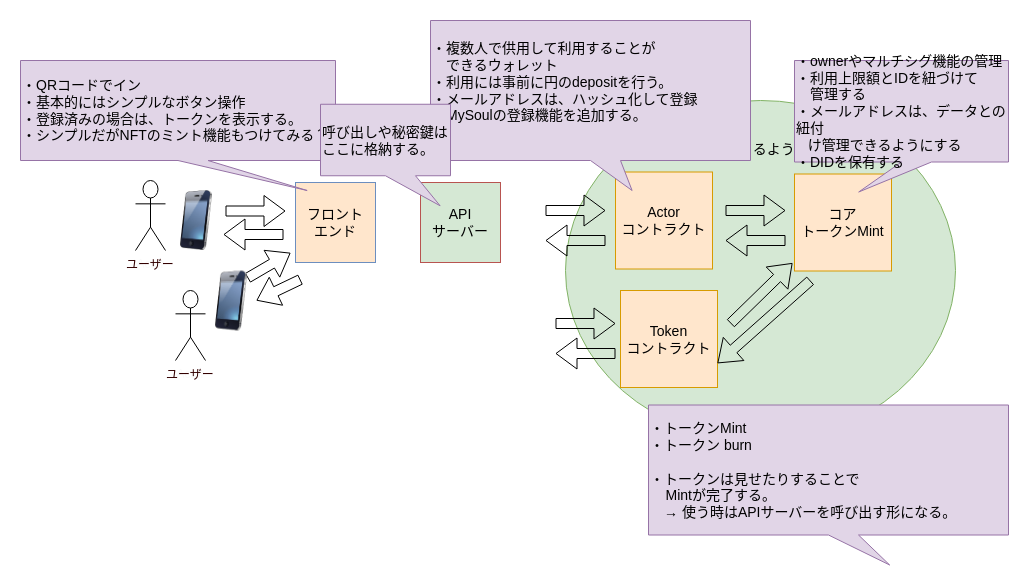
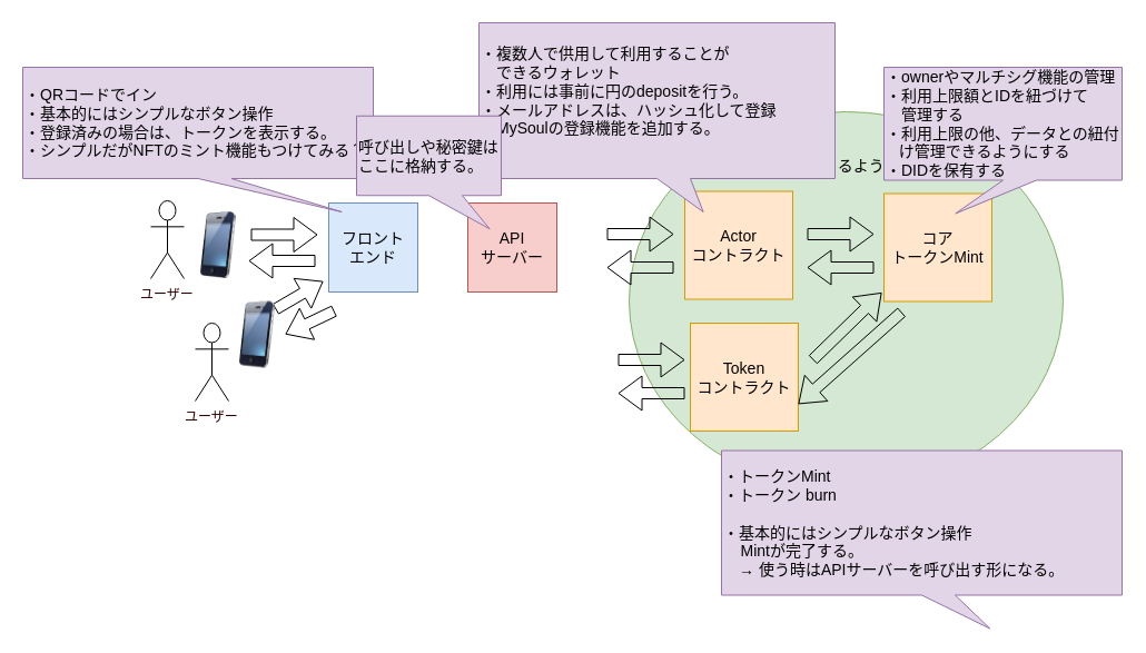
  <mxCell id="0" />
  <mxCell id="1" parent="0" />
  <mxCell id="2" value="Actor" style="shape=umlActor;verticalLabelPosition=bottom;verticalAlign=top;html=1;outlineConnect=0;fontColor=#FAFAFA;" parent="1" vertex="1"><mxGeometry x="135" y="180" width="30" height="70" as="geometry" /></mxCell>
  <mxCell id="3" value="ユーザー" style="text;html=1;strokeColor=none;fillColor=none;align=center;verticalAlign=middle;whiteSpace=wrap;rounded=0;fontColor=#330000;" parent="1" vertex="1"><mxGeometry x="120" y="250" width="60" height="30" as="geometry" /></mxCell>
  <mxCell id="4" value="" style="image;html=1;image=img/lib/clip_art/telecommunication/iPhone_128x128.png;fontColor=#330000;flipH=1;" parent="1" vertex="1"><mxGeometry x="165" y="190" width="60" height="60" as="geometry" /></mxCell>
  <mxCell id="5" value="" style="shape=flexArrow;endArrow=classic;html=1;rounded=0;fontColor=#330000;width=10;endSize=6.67;" parent="1" edge="1"><mxGeometry width="50" height="50" relative="1" as="geometry"><mxPoint x="225" y="210.5" as="sourcePoint" /><mxPoint x="285" y="210.5" as="targetPoint" /><Array as="points"><mxPoint x="225" y="210.5" /></Array></mxGeometry></mxCell>
- <mxCell id="6" value="フロント&lt;br&gt;エンド" style="whiteSpace=wrap;html=1;aspect=fixed;fontSize=14;fillColor=#ffe6cc;strokeColor=#6c8ebf;" parent="1" vertex="1"><mxGeometry x="295" y="182" width="80" height="80" as="geometry" /></mxCell>
+ <mxCell id="6" value="フロント&lt;br&gt;エンド" style="whiteSpace=wrap;html=1;aspect=fixed;fontSize=14;fillColor=#dae8fc;strokeColor=#6c8ebf;" parent="1" vertex="1"><mxGeometry x="295" y="182" width="80" height="80" as="geometry" /></mxCell>
  <mxCell id="7" value="&lt;br&gt;&lt;br&gt;け管理できるようにする" style="ellipse;whiteSpace=wrap;html=1;fontSize=14;fillColor=#d5e8d4;strokeColor=#82b366;verticalAlign=top;" parent="1" vertex="1"><mxGeometry x="565" y="100" width="390" height="340" as="geometry" /></mxCell>
  <mxCell id="8" value="Actor&lt;br&gt;コントラクト" style="whiteSpace=wrap;html=1;aspect=fixed;fontSize=14;fillColor=#ffe6cc;strokeColor=#d79b00;" parent="1" vertex="1"><mxGeometry x="615" y="171.5" width="97" height="97" as="geometry" /></mxCell>
  <mxCell id="9" value="コア&lt;br&gt;トークンMint" style="whiteSpace=wrap;html=1;aspect=fixed;fontSize=14;fillColor=#ffe6cc;strokeColor=#d79b00;" parent="1" vertex="1"><mxGeometry x="794" y="173.5" width="97" height="97" as="geometry" /></mxCell>
  <mxCell id="10" value="" style="shape=flexArrow;endArrow=classic;html=1;rounded=0;fontColor=#330000;width=10;endSize=6.67;" parent="1" edge="1"><mxGeometry width="50" height="50" relative="1" as="geometry"><mxPoint x="545" y="210" as="sourcePoint" /><mxPoint x="605" y="210" as="targetPoint" /><Array as="points"><mxPoint x="545" y="210" /></Array></mxGeometry></mxCell>
  <mxCell id="11" value="" style="shape=flexArrow;endArrow=classic;html=1;rounded=0;fontColor=#330000;width=10;endSize=6.67;" parent="1" edge="1"><mxGeometry width="50" height="50" relative="1" as="geometry"><mxPoint x="725" y="210" as="sourcePoint" /><mxPoint x="785" y="210" as="targetPoint" /><Array as="points"><mxPoint x="725" y="210" /></Array></mxGeometry></mxCell>
  <mxCell id="12" value="" style="shape=flexArrow;endArrow=classic;html=1;rounded=0;fontColor=#330000;width=10;endSize=6.67;" parent="1" edge="1"><mxGeometry width="50" height="50" relative="1" as="geometry"><mxPoint x="605" y="240" as="sourcePoint" /><mxPoint x="545" y="240" as="targetPoint" /><Array as="points"><mxPoint x="605" y="240" /></Array></mxGeometry></mxCell>
  <mxCell id="13" value="" style="shape=flexArrow;endArrow=classic;html=1;rounded=0;fontColor=#330000;width=10;endSize=6.67;" parent="1" edge="1"><mxGeometry width="50" height="50" relative="1" as="geometry"><mxPoint x="785" y="240" as="sourcePoint" /><mxPoint x="725" y="240" as="targetPoint" /><Array as="points"><mxPoint x="785" y="240" /></Array></mxGeometry></mxCell>
  <mxCell id="14" value="" style="shape=flexArrow;endArrow=classic;html=1;rounded=0;fontColor=#330000;width=10;endSize=6.67;" parent="1" edge="1"><mxGeometry width="50" height="50" relative="1" as="geometry"><mxPoint x="283" y="234" as="sourcePoint" /><mxPoint x="223" y="234" as="targetPoint" /><Array as="points"><mxPoint x="283" y="234" /></Array></mxGeometry></mxCell>
  <mxCell id="15" value="・QRコードでイン&lt;br&gt;・基本的にはシンプルなボタン操作&lt;br&gt;・登録済みの場合は、トークンを表示する。&lt;br&gt;・シンプルだがNFTのミント機能もつけてみる？" style="shape=callout;whiteSpace=wrap;html=1;perimeter=calloutPerimeter;fontSize=14;fillColor=#e1d5e7;strokeColor=#9673a6;position2=0.91;base=30;align=left;" parent="1" vertex="1"><mxGeometry x="20" y="60" width="315" height="130" as="geometry" /></mxCell>
  <mxCell id="16" value="・複数人で供用して利用することが&lt;br&gt;　できるウォレット&lt;br&gt;・利用には事前に円のdepositを行う。&lt;br&gt;・メールアドレスは、ハッシュ化して登録&lt;br&gt;・MySoulの登録機能を追加する。&lt;br&gt;&amp;nbsp; &amp;nbsp;" style="shape=callout;whiteSpace=wrap;html=1;perimeter=calloutPerimeter;fontSize=14;fillColor=#e1d5e7;strokeColor=#9673a6;position2=0.63;base=30;align=left;" parent="1" vertex="1"><mxGeometry x="430" y="20" width="320" height="170" as="geometry" /></mxCell>
- <mxCell id="17" value="・ownerやマルチシグ機能の管理&lt;br&gt;・利用上限額とIDを紐づけて&lt;br&gt;　管理する&lt;br&gt;・メールアドレスは、データとの紐付&lt;br&gt;&amp;nbsp; &amp;nbsp;け管理できるようにする&lt;br&gt;・DIDを保有する" style="shape=callout;whiteSpace=wrap;html=1;perimeter=calloutPerimeter;fontSize=14;fillColor=#e1d5e7;strokeColor=#9673a6;position2=0.3;base=30;align=left;" parent="1" vertex="1"><mxGeometry x="794" y="60" width="214" height="131.5" as="geometry" /></mxCell>
+ <mxCell id="17" value="・ownerやマルチシグ機能の管理&lt;br&gt;・利用上限額とIDを紐づけて&lt;br&gt;　管理する&lt;br&gt;・利用上限の他、データとの紐付&lt;br&gt;&amp;nbsp; &amp;nbsp;け管理できるようにする&lt;br&gt;・DIDを保有する" style="shape=callout;whiteSpace=wrap;html=1;perimeter=calloutPerimeter;fontSize=14;fillColor=#e1d5e7;strokeColor=#9673a6;position2=0.3;base=30;align=left;" parent="1" vertex="1"><mxGeometry x="794" y="60" width="214" height="131.5" as="geometry" /></mxCell>
  <mxCell id="18" value="" style="shape=flexArrow;endArrow=classic;html=1;rounded=0;fontColor=#330000;width=10;endSize=6.67;" parent="1" edge="1"><mxGeometry width="50" height="50" relative="1" as="geometry"><mxPoint x="247" y="277.5" as="sourcePoint" /><mxPoint x="290" y="252.373" as="targetPoint" /><Array as="points" /></mxGeometry></mxCell>
  <mxCell id="19" value="" style="shape=flexArrow;endArrow=classic;html=1;rounded=0;fontColor=#330000;width=10;endSize=6.67;" parent="1" edge="1"><mxGeometry width="50" height="50" relative="1" as="geometry"><mxPoint x="300" y="279" as="sourcePoint" /><mxPoint x="256" y="300" as="targetPoint" /><Array as="points" /></mxGeometry></mxCell>
  <mxCell id="20" value="" style="image;html=1;image=img/lib/clip_art/telecommunication/iPhone_128x128.png;fontColor=#330000;flipH=1;" parent="1" vertex="1"><mxGeometry x="200" y="270.5" width="60" height="60" as="geometry" /></mxCell>
  <mxCell id="21" value="Actor" style="shape=umlActor;verticalLabelPosition=bottom;verticalAlign=top;html=1;outlineConnect=0;fontColor=#FAFAFA;" parent="1" vertex="1"><mxGeometry x="175" y="290" width="30" height="70" as="geometry" /></mxCell>
  <mxCell id="22" value="ユーザー" style="text;html=1;strokeColor=none;fillColor=none;align=center;verticalAlign=middle;whiteSpace=wrap;rounded=0;fontColor=#330000;" parent="1" vertex="1"><mxGeometry x="160" y="360" width="60" height="30" as="geometry" /></mxCell>
- <mxCell id="23" value="API&lt;br&gt;サーバー" style="whiteSpace=wrap;html=1;aspect=fixed;fontSize=14;fillColor=#d5e8d4;strokeColor=#b85450;" parent="1" vertex="1"><mxGeometry x="420" y="182" width="80" height="80" as="geometry" /></mxCell>
+ <mxCell id="23" value="API&lt;br&gt;サーバー" style="whiteSpace=wrap;html=1;aspect=fixed;fontSize=14;fillColor=#f8cecc;strokeColor=#b85450;" parent="1" vertex="1"><mxGeometry x="420" y="182" width="80" height="80" as="geometry" /></mxCell>
  <mxCell id="24" value="" style="shape=flexArrow;endArrow=classic;html=1;rounded=0;fontColor=#330000;width=10;endSize=6.67;" parent="1" edge="1"><mxGeometry width="50" height="50" relative="1" as="geometry"><mxPoint x="555" y="323" as="sourcePoint" /><mxPoint x="615" y="323" as="targetPoint" /><Array as="points"><mxPoint x="555" y="323" /></Array></mxGeometry></mxCell>
  <mxCell id="25" value="" style="shape=flexArrow;endArrow=classic;html=1;rounded=0;fontColor=#330000;width=10;endSize=6.67;" parent="1" edge="1"><mxGeometry width="50" height="50" relative="1" as="geometry"><mxPoint x="615" y="353" as="sourcePoint" /><mxPoint x="555" y="353" as="targetPoint" /><Array as="points"><mxPoint x="615" y="353" /></Array></mxGeometry></mxCell>
  <mxCell id="26" value="呼び出しや秘密鍵は&lt;br&gt;ここに格納する。" style="shape=callout;whiteSpace=wrap;html=1;perimeter=calloutPerimeter;fontSize=14;fillColor=#e1d5e7;strokeColor=#9673a6;position2=0.92;base=30;align=left;" parent="1" vertex="1"><mxGeometry x="320" y="103.75" width="130" height="101.5" as="geometry" /></mxCell>
  <mxCell id="27" value="Token&lt;br&gt;コントラクト" style="whiteSpace=wrap;html=1;aspect=fixed;fontSize=14;fillColor=#ffe6cc;strokeColor=#d79b00;" parent="1" vertex="1"><mxGeometry x="620" y="290" width="97" height="97" as="geometry" /></mxCell>
  <mxCell id="28" value="" style="shape=flexArrow;endArrow=classic;html=1;rounded=0;fontColor=#330000;width=10;endSize=6.67;entryX=-0.021;entryY=0.918;entryDx=0;entryDy=0;entryPerimeter=0;" parent="1" target="9" edge="1"><mxGeometry width="50" height="50" relative="1" as="geometry"><mxPoint x="730" y="323" as="sourcePoint" /><mxPoint x="790" y="323" as="targetPoint" /><Array as="points"><mxPoint x="730" y="323" /></Array></mxGeometry></mxCell>
  <mxCell id="29" value="" style="shape=flexArrow;endArrow=classic;html=1;rounded=0;fontColor=#330000;width=10;endSize=6.67;entryX=1;entryY=0.75;entryDx=0;entryDy=0;" parent="1" target="27" edge="1"><mxGeometry width="50" height="50" relative="1" as="geometry"><mxPoint x="810" y="280" as="sourcePoint" /><mxPoint x="750" y="280" as="targetPoint" /><Array as="points"><mxPoint x="810" y="280" /></Array></mxGeometry></mxCell>
- <mxCell id="30" value="・トークンMint&lt;br&gt;・トークン burn&lt;br&gt;&lt;br&gt;・トークンは見せたりすることで&lt;br&gt;&amp;nbsp; &amp;nbsp; Mintが完了する。&lt;br&gt;　→ 使う時はAPIサーバーを呼び出す形になる。&amp;nbsp;" style="shape=callout;whiteSpace=wrap;html=1;perimeter=calloutPerimeter;fontSize=14;fillColor=#e1d5e7;strokeColor=#9673a6;position2=0.67;base=30;align=left;" parent="1" vertex="1"><mxGeometry x="648" y="404.5" width="360" height="160" as="geometry" /></mxCell>
+ <mxCell id="30" value="・トークンMint&lt;br&gt;・トークン burn&lt;br&gt;&lt;br&gt;・基本的にはシンプルなボタン操作&lt;br&gt;&amp;nbsp; &amp;nbsp; Mintが完了する。&lt;br&gt;　→ 使う時はAPIサーバーを呼び出す形になる。&amp;nbsp;" style="shape=callout;whiteSpace=wrap;html=1;perimeter=calloutPerimeter;fontSize=14;fillColor=#e1d5e7;strokeColor=#9673a6;position2=0.67;base=30;align=left;" parent="1" vertex="1"><mxGeometry x="648" y="404.5" width="360" height="160" as="geometry" /></mxCell>
